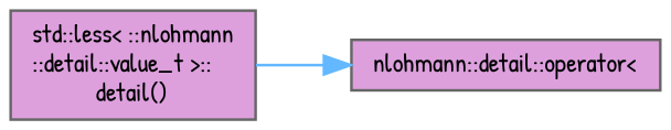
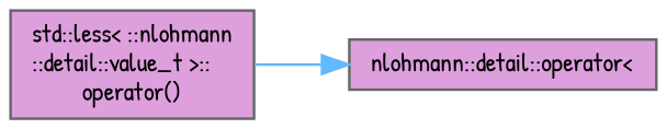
  digraph {
    rankdir=RL
    fontname="Patrick Hand"
    node [fillcolor=plum fontname="Patrick Hand" fontsize=10 shape=box style=filled]
    n1 [color=gray40 fontcolor=black height=0.2 label="nlohmann::detail::operator\<" width=0.4]
-   n2 [color=grey40 height=0.2 label="std::less\< ::nlohmann\l::detail::value_t \>::\ldetail()" width=0.4]
+   n2 [color=grey40 height=0.2 label="std::less\< ::nlohmann\l::detail::value_t \>::\loperator()" width=0.4]
    n1 -> n2 [color=steelblue1 dir=back fontname="Patrick Hand" fontsize=10 labelfontname=Helvetica labelfontsize=10 style=solid]
  }
